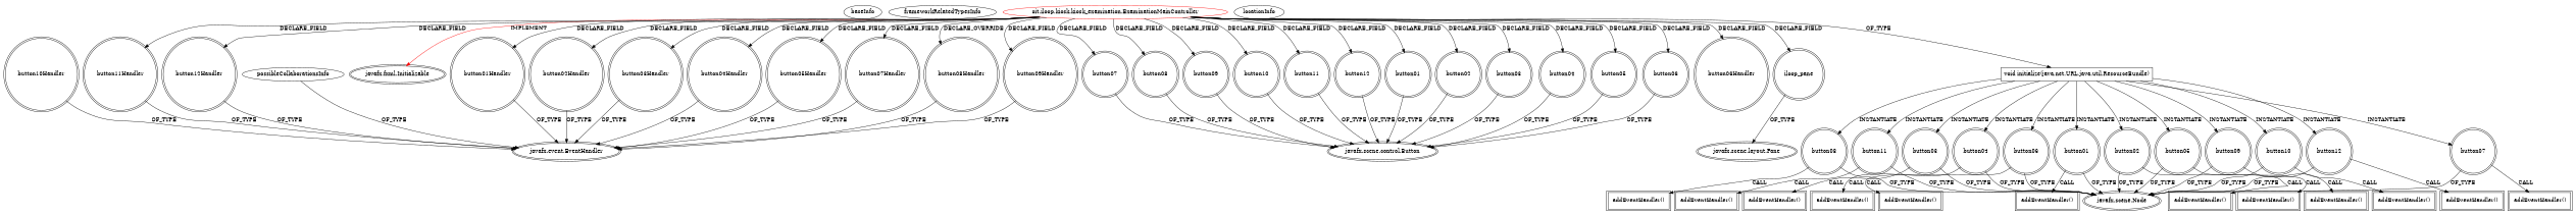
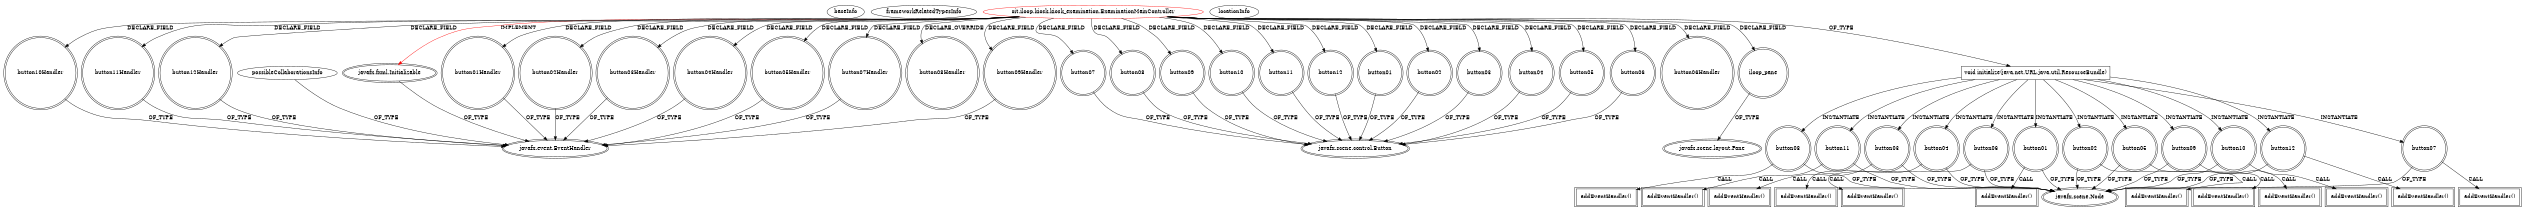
  digraph {
    node [isFrameworkType=true peripheries=2 vertexType=FIELD_DECLARATION shape=circle]
    baseInfo [category=extension_graph graphId=3122 isAnonymous=false possibleRelation=false isFrameworkType="" peripheries="" vertexType="" shape=""]
    frameworkRelatedTypesInfo [0="javafx.fxml.Initializable" isFrameworkType="" peripheries="" vertexType="" shape=""]
    possibleCollaborationsInfo [isFrameworkType="" peripheries="" vertexType="" shape=""]
    n4 [label="javafx.event.EventHandler" vertexType=FRAMEWORK_INTERFACE_TYPE shape=""]
    locationInfo [contextSignature=ExaminationMainController filePath="/iloop-kiosk-KIOSK-Project/KIOSK-Project-master/src/oit/iloop/kiosk/kiosk_examination/ExaminationMainController.java" graphId=3122 projectName="iloop-kiosk-KIOSK-Project" isFrameworkType="" peripheries="" vertexType="" shape=""]
    n6 [color=red isFrameworkType=false label="oit.iloop.kiosk.kiosk_examination.ExaminationMainController" vertexType=ROOT_CLIENT_CLASS_DECLARATION peripheries="" shape=""]
    n7 [label="javafx.fxml.Initializable" vertexType=FRAMEWORK_INTERFACE_TYPE shape=""]
    n8 [label=button01]
    n9 [label=button01Handler]
    n10 [label=button02]
    n11 [label=button02Handler]
    n12 [label=button03]
    n13 [label=button03Handler]
    n14 [label=button04]
    n15 [label=button04Handler]
    n16 [label=button05]
    n17 [label=button05Handler]
    n18 [label=button06]
    n19 [label=button06Handler]
    n20 [label=button07]
    n21 [label=button07Handler]
    n22 [label=button08]
    n23 [label=button08Handler]
    n24 [label=button09]
    n25 [label=button09Handler]
    n26 [label=button10]
    n27 [label=button10Handler]
    n28 [label=button11]
    n29 [label=button11Handler]
    n30 [label=button12]
    n31 [label=button12Handler]
    n32 [label=iloop_pane]
    n33 [isFrameworkType=false label="void initialize(java.net.URL,java.util.ResourceBundle)" shape=box vertexType=OVERRIDING_METHOD_DECLARATION peripheries=""]
    n34 [label="javafx.scene.control.Button" vertexType=FRAMEWORK_CLASS_TYPE shape=""]
    n35 [label="javafx.scene.layout.Pane" vertexType=FRAMEWORK_CLASS_TYPE shape=""]
    n36 [label=button01 vertexType=VARIABLE_EXPRESION]
    n37 [label=button02 vertexType=VARIABLE_EXPRESION]
    n38 [label=button03 vertexType=VARIABLE_EXPRESION]
    n39 [label=button04 vertexType=VARIABLE_EXPRESION]
    n40 [label=button05 vertexType=VARIABLE_EXPRESION]
    n41 [label=button06 vertexType=VARIABLE_EXPRESION]
    n42 [label=button07 vertexType=VARIABLE_EXPRESION]
    n43 [label=button08 vertexType=VARIABLE_EXPRESION]
    n44 [label=button09 vertexType=VARIABLE_EXPRESION]
    n45 [label=button10 vertexType=VARIABLE_EXPRESION]
    n46 [label=button11 vertexType=VARIABLE_EXPRESION]
    n47 [label=button12 vertexType=VARIABLE_EXPRESION]
    n48 [label="javafx.scene.Node" vertexType=FRAMEWORK_CLASS_TYPE shape=""]
    n49 [label="addEventHandler()" shape=box vertexType=INSIDE_CALL]
    n50 [label="addEventHandler()" shape=box vertexType=INSIDE_CALL]
    n51 [label="addEventHandler()" shape=box vertexType=INSIDE_CALL]
    n52 [label="addEventHandler()" shape=box vertexType=INSIDE_CALL]
    n53 [label="addEventHandler()" shape=box vertexType=INSIDE_CALL]
    n54 [label="addEventHandler()" shape=box vertexType=INSIDE_CALL]
    n55 [label="addEventHandler()" shape=box vertexType=INSIDE_CALL]
    n56 [label="addEventHandler()" shape=box vertexType=INSIDE_CALL]
    n57 [label="addEventHandler()" shape=box vertexType=INSIDE_CALL]
    n58 [label="addEventHandler()" shape=box vertexType=INSIDE_CALL]
    n59 [label="addEventHandler()" shape=box vertexType=INSIDE_CALL]
    n60 [label="addEventHandler()" shape=box vertexType=INSIDE_CALL]
    possibleCollaborationsInfo -> n4 [label=OF_TYPE]
    n6 -> n7 [color=red label=IMPLEMENT]
    n6 -> n8 [label=DECLARE_FIELD]
    n6 -> n9 [label=DECLARE_FIELD]
    n6 -> n10 [label=DECLARE_FIELD]
    n6 -> n11 [label=DECLARE_FIELD]
    n6 -> n12 [label=DECLARE_FIELD]
    n6 -> n13 [label=DECLARE_FIELD]
    n6 -> n14 [label=DECLARE_FIELD]
    n6 -> n15 [label=DECLARE_FIELD]
    n6 -> n16 [label=DECLARE_FIELD]
    n6 -> n17 [label=DECLARE_FIELD]
    n6 -> n18 [label=DECLARE_FIELD]
    n6 -> n19 [label=DECLARE_FIELD]
    n6 -> n20 [label=DECLARE_FIELD]
    n6 -> n21 [label=DECLARE_FIELD]
    n6 -> n22 [label=DECLARE_FIELD]
    n6 -> n23 [label=DECLARE_OVERRIDE]
    n6 -> n24 [label=DECLARE_FIELD]
    n6 -> n25 [label=DECLARE_FIELD]
    n6 -> n26 [label=DECLARE_FIELD]
+   n6 -> n27 [label=DECLARE_FIELD]
    n6 -> n28 [label=DECLARE_FIELD]
    n6 -> n29 [label=DECLARE_FIELD]
    n6 -> n30 [label=DECLARE_FIELD]
    n6 -> n31 [label=DECLARE_FIELD]
    n6 -> n32 [label=DECLARE_FIELD]
    n6 -> n33 [label=OF_TYPE]
    n8 -> n34 [label=OF_TYPE]
    n9 -> n4 [label=OF_TYPE]
    n10 -> n34 [label=OF_TYPE]
    n11 -> n4 [label=OF_TYPE]
    n12 -> n34 [label=OF_TYPE]
    n13 -> n4 [label=OF_TYPE]
    n14 -> n34 [label=OF_TYPE]
    n15 -> n4 [label=OF_TYPE]
    n16 -> n34 [label=OF_TYPE]
    n17 -> n4 [label=OF_TYPE]
    n18 -> n34 [label=OF_TYPE]
    n20 -> n34 [label=OF_TYPE]
    n21 -> n4 [label=OF_TYPE]
    n22 -> n34 [label=OF_TYPE]
-   n23 -> n4 [label=OF_TYPE]
+   n7 -> n4 [label=OF_TYPE]
    n24 -> n34 [label=OF_TYPE]
    n25 -> n4 [label=OF_TYPE]
    n26 -> n34 [label=OF_TYPE]
    n27 -> n4 [label=OF_TYPE]
    n28 -> n34 [label=OF_TYPE]
    n29 -> n4 [label=OF_TYPE]
    n30 -> n34 [label=OF_TYPE]
    n31 -> n4 [label=OF_TYPE]
    n32 -> n35 [label=OF_TYPE]
    n33 -> n36 [label=INSTANTIATE]
    n33 -> n37 [label=INSTANTIATE]
    n33 -> n38 [label=INSTANTIATE]
    n33 -> n39 [label=INSTANTIATE]
    n33 -> n40 [label=INSTANTIATE]
    n33 -> n41 [label=INSTANTIATE]
    n33 -> n42 [label=INSTANTIATE]
    n33 -> n43 [label=INSTANTIATE]
    n33 -> n44 [label=INSTANTIATE]
    n33 -> n45 [label=INSTANTIATE]
    n33 -> n46 [label=INSTANTIATE]
    n33 -> n47 [label=INSTANTIATE]
    n36 -> n48 [label=OF_TYPE]
    n36 -> n49 [label=CALL]
    n37 -> n48 [label=OF_TYPE]
    n37 -> n50 [label=CALL]
    n38 -> n48 [label=OF_TYPE]
    n38 -> n51 [label=CALL]
    n39 -> n48 [label=OF_TYPE]
    n39 -> n52 [label=CALL]
    n40 -> n48 [label=OF_TYPE]
    n40 -> n53 [label=CALL]
    n41 -> n48 [label=OF_TYPE]
    n41 -> n54 [label=CALL]
    n42 -> n48 [label=OF_TYPE]
    n42 -> n55 [label=CALL]
    n43 -> n48 [label=OF_TYPE]
    n43 -> n56 [label=CALL]
    n44 -> n48 [label=OF_TYPE]
    n44 -> n57 [label=CALL]
    n45 -> n48 [label=OF_TYPE]
    n45 -> n58 [label=CALL]
    n46 -> n48 [label=OF_TYPE]
    n46 -> n59 [label=CALL]
    n47 -> n48 [label=OF_TYPE]
    n47 -> n60 [label=CALL]
  }
